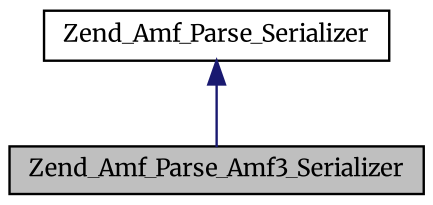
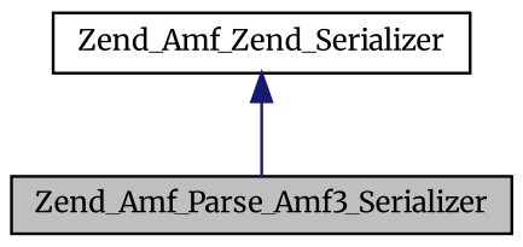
  digraph {
    fontname=Merriweather
    node [color=black fontname=Merriweather fontsize=10 shape=record style=filled]
    n1 [fillcolor=grey75 fontcolor=black height=0.2 label=Zend_Amf_Parse_Amf3_Serializer width=0.4]
-   n2 [fillcolor=white height=0.2 label=Zend_Amf_Parse_Serializer width=0.4]
+   n2 [fillcolor=white height=0.2 label=Zend_Amf_Zend_Serializer width=0.4]
    n2 -> n1 [color=midnightblue dir=back fontname=Merriweather fontsize=10 labelfontname=Helvetica labelfontsize=10 style=solid]
  }
